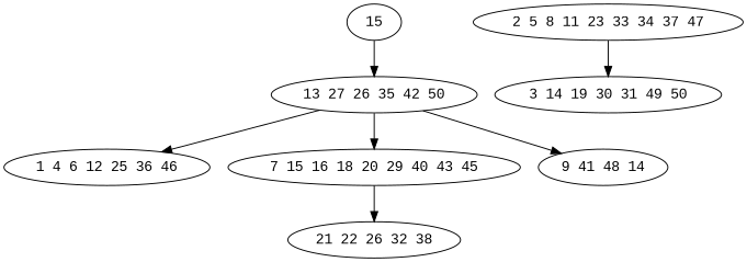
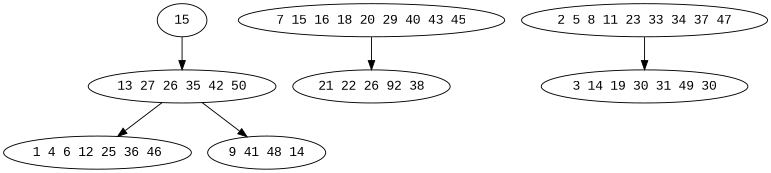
  digraph {
    fontname="Liberation Mono"
    node [fontname="Liberation Mono"]
    edge [fontname="Liberation Mono"]
    n1 [label=15]
    n2 [label="13 27 26 35 42 50"]
    n3 [label="1 4 6 12 25 36 46"]
    n4 [label="7 15 16 18 20 29 40 43 45"]
    n5 [label="9 41 48 14"]
    n6 [label="2 5 8 11 23 33 34 37 47"]
-   n7 [label="3 14 19 30 31 49 50"]
-   n8 [label="21 22 26 32 38"]
+   n7 [label="3 14 19 30 31 49 30"]
+   n8 [label="21 22 26 92 38"]
    n1 -> n2
    n2 -> n3
-   n2 -> n4
    n2 -> n5
    n4 -> n8
    n6 -> n7
  }
